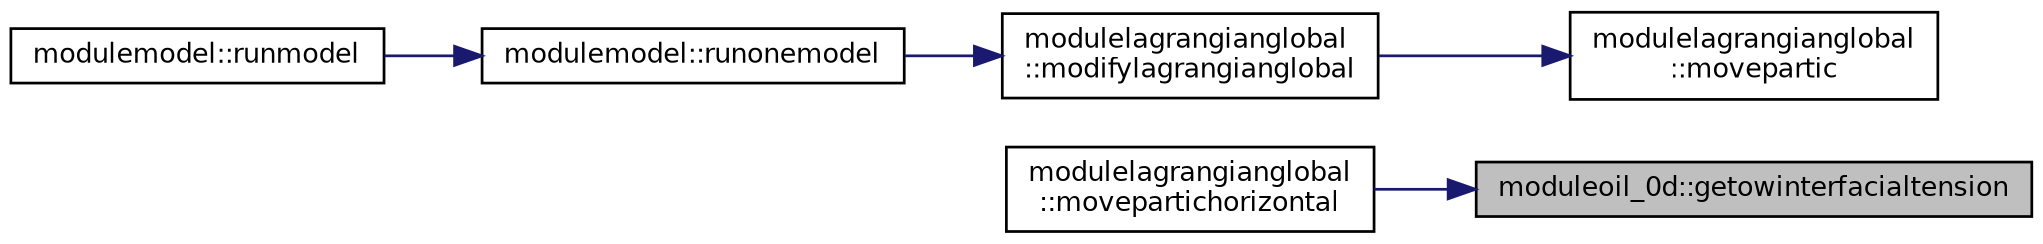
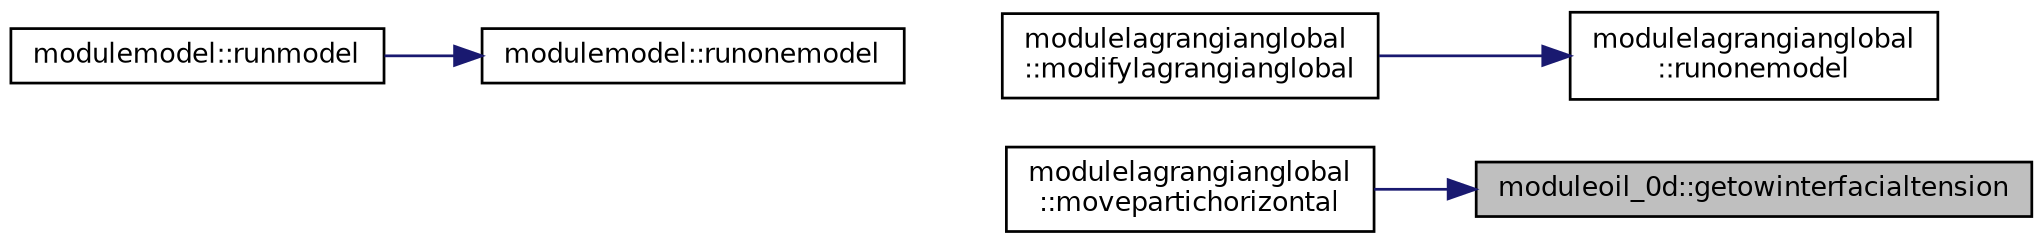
  digraph {
    rankdir=RL
    node [color=black fillcolor=white fontname=Helvetica fontsize=10 shape=record style=filled]
    edge [color=midnightblue dir=back fontname=Helvetica fontsize=10 labelfontname=Helvetica labelfontsize=10 style=solid]
    n1 [fillcolor=grey75 fontcolor=black height=0.2 label="moduleoil_0d::getowinterfacialtension" width=0.4]
    n2 [height=0.2 label="modulelagrangianglobal\l::movepartichorizontal" width=0.4]
-   n3 [height=0.2 label="modulelagrangianglobal\l::movepartic" width=0.4]
+   n3 [height=0.2 label="modulelagrangianglobal\l::runonemodel" width=0.4]
    n4 [height=0.2 label="modulelagrangianglobal\l::modifylagrangianglobal" width=0.4]
    n5 [height=0.2 label="modulemodel::runonemodel" width=0.4]
    n6 [height=0.2 label="modulemodel::runmodel" width=0.4]
    n1 -> n2
    n3 -> n4
-   n4 -> n5
    n5 -> n6
  }
